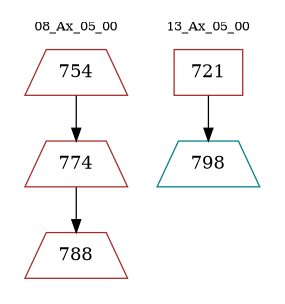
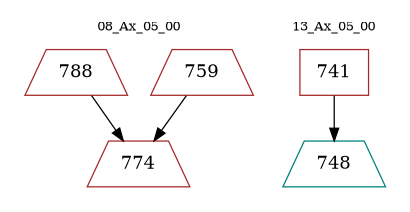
  digraph {
    node [color=brown shape=trapezium]
    edge [color=black]
    n1 [label=774]
-   n2 [label=754]
+   n2 [label=759]
    n3 [label=788]
-   n4 [label=721 shape=box]
-   n5 [color=teal label=798]
+   n4 [label=741 shape=box]
+   n5 [color=teal label=748]
    subgraph cluster_1 {
      color=white
      fontsize=10
      label="08_Ax_05_00"
      n1
      n2
      n3
    }
    subgraph cluster_2 {
      color=white
      fontsize=10
      label="13_Ax_05_00"
      n4
      n5
    }
-   n1 -> n3
+   n3 -> n1
    n2 -> n1
    n4 -> n5
  }
